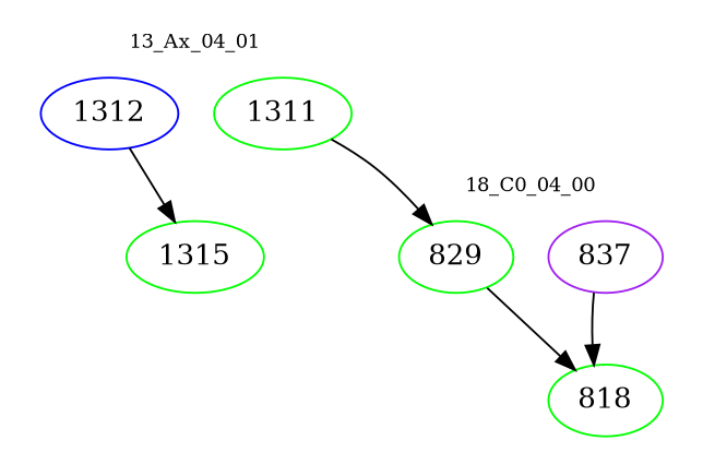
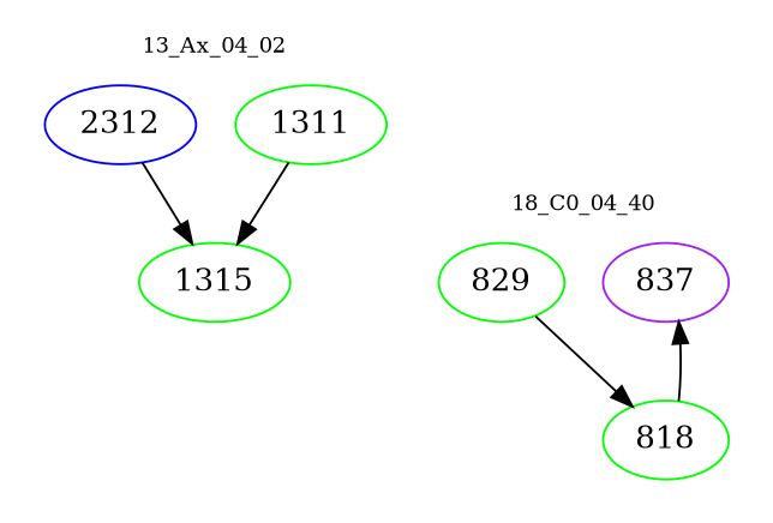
  digraph {
    node [color=green]
    edge [color=black]
-   n1 [color=blue label=1312]
+   n1 [color=blue label=2312]
    n2 [label=1311]
    n3 [label=1315]
    n4 [color=purple label=837]
    n5 [label=818]
    n6 [label=829]
    subgraph cluster_1 {
      color=white
      fontsize=10
-     label="13_Ax_04_01"
+     label="13_Ax_04_02"
      n1
      n2
      n3
    }
    subgraph cluster_2 {
      color=white
      fontsize=10
-     label="18_C0_04_00"
+     label="18_C0_04_40"
      n4
      n5
      n6
    }
    n1 -> n3
-   n2 -> n6
-   n4 -> n5
+   n2 -> n3
+   n5 -> n4
    n6 -> n5
  }
